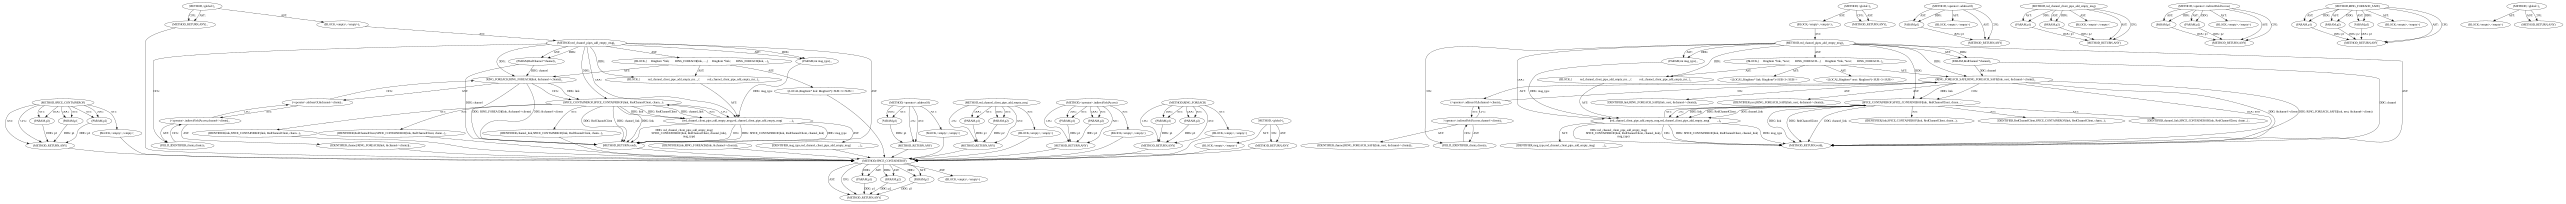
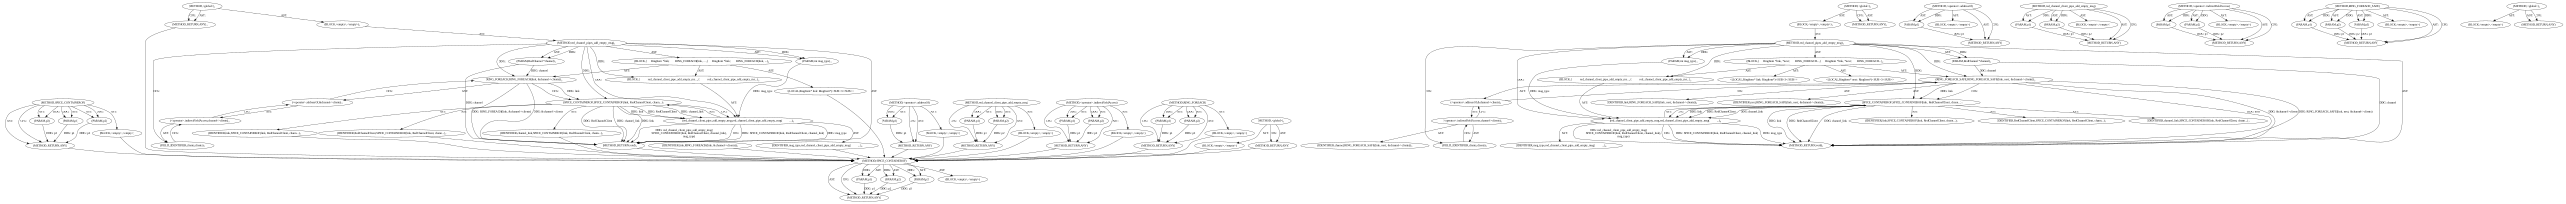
  digraph {
    fontname="Liberation Serif"
    node [fontname="Liberation Serif"]
    edge [fontname="Liberation Serif"]
    n1 [label=<(METHOD,SPICE_CONTAINEROF)>]
    n2 [label=<(PARAM,p1)>]
    n3 [label=<(PARAM,p2)>]
    n4 [label=<(PARAM,p3)>]
    n5 [label=<(BLOCK,&lt;empty&gt;,&lt;empty&gt;)>]
    n6 [label=<(METHOD_RETURN,ANY)>]
    n7 [label=<(METHOD,SPICE_CONTAINEROF)>]
    n8 [label=<(PARAM,p1)>]
    n9 [label=<(PARAM,p2)>]
    n10 [label=<(PARAM,p3)>]
    n11 [label=<(BLOCK,&lt;empty&gt;,&lt;empty&gt;)>]
    n12 [label=<(METHOD_RETURN,ANY)>]
    n13 [label=<(METHOD,&lt;global&gt;)<SUB>1</SUB>>]
    n14 [label=<(BLOCK,&lt;empty&gt;,&lt;empty&gt;)<SUB>1</SUB>>]
    n15 [label=<(METHOD_RETURN,ANY)<SUB>1</SUB>>]
    n16 [label=<(METHOD,red_channel_pipes_add_empty_msg)<SUB>1</SUB>>]
    n17 [label=<(PARAM,RedChannel *channel)<SUB>1</SUB>>]
    n18 [label=<(PARAM,int msg_type)<SUB>1</SUB>>]
    n19 [label=<(BLOCK,{     RingItem *link;       RING_FOREACH(link, ...,{     RingItem *link;       RING_FOREACH(link, ...)<SUB>2</SUB>>]
    n20 [label=<(RING_FOREACH,RING_FOREACH(link, &amp;channel-&gt;clients))<SUB>5</SUB>>]
    n21 [label=<(FIELD_IDENTIFIER,clients,clients)<SUB>5</SUB>>]
    n22 [label=<(BLOCK,{          red_channel_client_pipe_add_empty_ms...,{          red_channel_client_pipe_add_empty_ms...)<SUB>5</SUB>>]
    n23 [label=<(red_channel_client_pipe_add_empty_msg,red_channel_client_pipe_add_empty_msg(         ...)<SUB>6</SUB>>]
    n24 [label=<(SPICE_CONTAINEROF,SPICE_CONTAINEROF(link, RedChannelClient, chann...)<SUB>7</SUB>>]
    n25 [label=<(METHOD_RETURN,void)<SUB>1</SUB>>]
    n26 [label="<(LOCAL,RingItem* link: RingItem*)<SUB>3</SUB>>"]
    n27 [label=<(&lt;operator&gt;.addressOf,&amp;channel-&gt;clients)<SUB>5</SUB>>]
    n28 [label=<(&lt;operator&gt;.indirectFieldAccess,channel-&gt;clients)<SUB>5</SUB>>]
    n29 [label=<(IDENTIFIER,msg_type,red_channel_client_pipe_add_empty_msg(         ...)<SUB>8</SUB>>]
    n30 [label=<(IDENTIFIER,link,SPICE_CONTAINEROF(link, RedChannelClient, chann...)<SUB>7</SUB>>]
    n31 [label=<(IDENTIFIER,RedChannelClient,SPICE_CONTAINEROF(link, RedChannelClient, chann...)<SUB>7</SUB>>]
    n32 [label=<(IDENTIFIER,channel_link,SPICE_CONTAINEROF(link, RedChannelClient, chann...)<SUB>7</SUB>>]
    n33 [label=<(IDENTIFIER,link,RING_FOREACH(link, &amp;channel-&gt;clients))<SUB>5</SUB>>]
-   n34 [label=<(IDENTIFIER,channel,RING_FOREACH(link, &amp;channel-&gt;clients))<SUB>5</SUB>>]
    n35 [label=<(METHOD,&lt;operator&gt;.addressOf)>]
    n36 [label=<(PARAM,p1)>]
    n37 [label=<(BLOCK,&lt;empty&gt;,&lt;empty&gt;)>]
    n38 [label=<(METHOD_RETURN,ANY)>]
    n39 [label=<(METHOD,red_channel_client_pipe_add_empty_msg)>]
    n40 [label=<(PARAM,p1)>]
    n41 [label=<(PARAM,p2)>]
    n42 [label=<(BLOCK,&lt;empty&gt;,&lt;empty&gt;)>]
    n43 [label=<(METHOD_RETURN,ANY)>]
    n44 [label=<(METHOD,&lt;operator&gt;.indirectFieldAccess)>]
    n45 [label=<(PARAM,p1)>]
    n46 [label=<(PARAM,p2)>]
    n47 [label=<(BLOCK,&lt;empty&gt;,&lt;empty&gt;)>]
    n48 [label=<(METHOD_RETURN,ANY)>]
    n49 [label=<(METHOD,RING_FOREACH)>]
    n50 [label=<(PARAM,p1)>]
    n51 [label=<(PARAM,p2)>]
    n52 [label=<(BLOCK,&lt;empty&gt;,&lt;empty&gt;)>]
    n53 [label=<(METHOD_RETURN,ANY)>]
    n54 [label=<(METHOD,&lt;global&gt;)<SUB>1</SUB>>]
    n55 [label=<(BLOCK,&lt;empty&gt;,&lt;empty&gt;)>]
    n56 [label=<(METHOD_RETURN,ANY)>]
    n57 [label=<(METHOD,&lt;global&gt;)<SUB>1</SUB>>]
    n58 [label=<(BLOCK,&lt;empty&gt;,&lt;empty&gt;)<SUB>1</SUB>>]
    n59 [label=<(METHOD_RETURN,ANY)<SUB>1</SUB>>]
    n60 [label=<(METHOD,red_channel_pipes_add_empty_msg)<SUB>1</SUB>>]
    n61 [label=<(PARAM,RedChannel *channel)<SUB>1</SUB>>]
    n62 [label=<(PARAM,int msg_type)<SUB>1</SUB>>]
    n63 [label=<(BLOCK,{     RingItem *link, *next;       RING_FOREACH...,{     RingItem *link, *next;       RING_FOREACH...)<SUB>2</SUB>>]
    n64 [label=<(RING_FOREACH_SAFE,RING_FOREACH_SAFE(link, next, &amp;channel-&gt;clients))<SUB>5</SUB>>]
    n65 [label=<(FIELD_IDENTIFIER,clients,clients)<SUB>5</SUB>>]
    n66 [label=<(BLOCK,{          red_channel_client_pipe_add_empty_ms...,{          red_channel_client_pipe_add_empty_ms...)<SUB>5</SUB>>]
    n67 [label=<(red_channel_client_pipe_add_empty_msg,red_channel_client_pipe_add_empty_msg(         ...)<SUB>6</SUB>>]
    n68 [label=<(SPICE_CONTAINEROF,SPICE_CONTAINEROF(link, RedChannelClient, chann...)<SUB>7</SUB>>]
    n69 [label=<(METHOD_RETURN,void)<SUB>1</SUB>>]
    n70 [label="<(LOCAL,RingItem* link: RingItem*)<SUB>3</SUB>>"]
    n71 [label="<(LOCAL,RingItem* next: RingItem*)<SUB>3</SUB>>"]
    n72 [label=<(IDENTIFIER,link,RING_FOREACH_SAFE(link, next, &amp;channel-&gt;clients))<SUB>5</SUB>>]
    n73 [label=<(IDENTIFIER,next,RING_FOREACH_SAFE(link, next, &amp;channel-&gt;clients))<SUB>5</SUB>>]
    n74 [label=<(&lt;operator&gt;.addressOf,&amp;channel-&gt;clients)<SUB>5</SUB>>]
    n75 [label=<(&lt;operator&gt;.indirectFieldAccess,channel-&gt;clients)<SUB>5</SUB>>]
    n76 [label=<(IDENTIFIER,msg_type,red_channel_client_pipe_add_empty_msg(         ...)<SUB>8</SUB>>]
    n77 [label=<(IDENTIFIER,link,SPICE_CONTAINEROF(link, RedChannelClient, chann...)<SUB>7</SUB>>]
    n78 [label=<(IDENTIFIER,RedChannelClient,SPICE_CONTAINEROF(link, RedChannelClient, chann...)<SUB>7</SUB>>]
    n79 [label=<(IDENTIFIER,channel_link,SPICE_CONTAINEROF(link, RedChannelClient, chann...)<SUB>7</SUB>>]
    n80 [label=<(IDENTIFIER,channel,RING_FOREACH_SAFE(link, next, &amp;channel-&gt;clients))<SUB>5</SUB>>]
    n81 [label=<(METHOD,&lt;operator&gt;.addressOf)>]
    n82 [label=<(PARAM,p1)>]
    n83 [label=<(BLOCK,&lt;empty&gt;,&lt;empty&gt;)>]
    n84 [label=<(METHOD_RETURN,ANY)>]
    n85 [label=<(METHOD,red_channel_client_pipe_add_empty_msg)>]
    n86 [label=<(PARAM,p1)>]
    n87 [label=<(PARAM,p2)>]
    n88 [label=<(BLOCK,&lt;empty&gt;,&lt;empty&gt;)>]
    n89 [label=<(METHOD_RETURN,ANY)>]
    n90 [label=<(METHOD,&lt;operator&gt;.indirectFieldAccess)>]
    n91 [label=<(PARAM,p1)>]
    n92 [label=<(PARAM,p2)>]
    n93 [label=<(BLOCK,&lt;empty&gt;,&lt;empty&gt;)>]
    n94 [label=<(METHOD_RETURN,ANY)>]
    n95 [label=<(METHOD,RING_FOREACH_SAFE)>]
    n96 [label=<(PARAM,p1)>]
    n97 [label=<(PARAM,p2)>]
    n98 [label=<(PARAM,p3)>]
    n99 [label=<(BLOCK,&lt;empty&gt;,&lt;empty&gt;)>]
    n100 [label=<(METHOD_RETURN,ANY)>]
    n101 [label=<(METHOD,&lt;global&gt;)<SUB>1</SUB>>]
    n102 [label=<(BLOCK,&lt;empty&gt;,&lt;empty&gt;)>]
    n103 [label=<(METHOD_RETURN,ANY)>]
    n1 -> n2 [label="AST: "]
    n1 -> n2 [label="DDG: "]
    n1 -> n3 [label="AST: "]
    n1 -> n3 [label="DDG: "]
    n1 -> n4 [label="AST: "]
    n1 -> n4 [label="DDG: "]
    n1 -> n5 [label="AST: "]
    n1 -> n6 [label="AST: "]
    n1 -> n6 [label="CFG: "]
    n2 -> n6 [label="DDG: p1"]
    n3 -> n6 [label="DDG: p2"]
    n4 -> n6 [label="DDG: p3"]
    n5 -> n7
    n6 -> n7
    n7 -> n8 [label="AST: "]
    n7 -> n8 [label="DDG: "]
    n7 -> n9 [label="AST: "]
    n7 -> n9 [label="DDG: "]
    n7 -> n10 [label="AST: "]
    n7 -> n10 [label="DDG: "]
    n7 -> n11 [label="AST: "]
    n7 -> n12 [label="AST: "]
    n7 -> n12 [label="CFG: "]
    n8 -> n12 [label="DDG: p1"]
    n9 -> n12 [label="DDG: p2"]
    n10 -> n12 [label="DDG: p3"]
    n13 -> n14 [label="AST: "]
    n13 -> n15 [label="AST: "]
    n13 -> n15 [label="CFG: "]
    n14 -> n16 [label="AST: "]
    n15 -> n7
    n16 -> n17 [label="AST: "]
    n16 -> n17 [label="DDG: "]
    n16 -> n18 [label="AST: "]
    n16 -> n18 [label="DDG: "]
    n16 -> n19 [label="AST: "]
    n16 -> n20 [label="DDG: "]
    n16 -> n21 [label="CFG: "]
    n16 -> n22 [label="DDG: "]
    n16 -> n23 [label="DDG: "]
    n16 -> n24 [label="DDG: "]
    n16 -> n25 [label="AST: "]
    n17 -> n20 [label="DDG: channel"]
    n17 -> n25 [label="DDG: channel"]
    n18 -> n23 [label="DDG: msg_type"]
    n19 -> n20 [label="AST: "]
    n19 -> n22 [label="AST: "]
    n19 -> n26 [label="AST: "]
    n20 -> n24 [label="CFG: "]
    n20 -> n24 [label="DDG: link"]
    n20 -> n25 [label="DDG: &amp;channel-&gt;clients"]
    n20 -> n25 [label="DDG: RING_FOREACH(link, &amp;channel-&gt;clients)"]
    n20 -> n27 [label="AST: "]
    n21 -> n28 [label="CFG: "]
    n22 -> n23 [label="AST: "]
    n23 -> n24 [label="AST: "]
    n23 -> n25 [label="CFG: "]
    n23 -> n25 [label="DDG: SPICE_CONTAINEROF(link, RedChannelClient, channel_link)"]
    n23 -> n25 [label="DDG: msg_type"]
    n23 -> n25 [label="DDG: red_channel_client_pipe_add_empty_msg(\n             SPICE_CONTAINEROF(link, RedChannelClient, channel_link),\n             msg_type)"]
    n23 -> n29 [label="AST: "]
    n24 -> n23 [label="CFG: "]
    n24 -> n23 [label="DDG: link"]
    n24 -> n23 [label="DDG: RedChannelClient"]
    n24 -> n23 [label="DDG: channel_link"]
    n24 -> n25 [label="DDG: link"]
    n24 -> n25 [label="DDG: RedChannelClient"]
    n24 -> n25 [label="DDG: channel_link"]
    n24 -> n30 [label="AST: "]
    n24 -> n31 [label="AST: "]
    n24 -> n32 [label="AST: "]
    n25 -> n7
    n26 -> n7
    n27 -> n20 [label="CFG: "]
    n27 -> n28 [label="AST: "]
    n28 -> n21 [label="AST: "]
    n28 -> n27 [label="CFG: "]
-   n28 -> n34 [label="AST: "]
    n29 -> n7
    n30 -> n7
    n31 -> n7
    n32 -> n7
    n33 -> n7
-   n34 -> n7
    n35 -> n36 [label="AST: "]
    n35 -> n36 [label="DDG: "]
    n35 -> n37 [label="AST: "]
    n35 -> n38 [label="AST: "]
    n35 -> n38 [label="CFG: "]
    n36 -> n38 [label="DDG: p1"]
    n37 -> n7
    n38 -> n7
    n39 -> n40 [label="AST: "]
    n39 -> n40 [label="DDG: "]
    n39 -> n41 [label="AST: "]
    n39 -> n41 [label="DDG: "]
    n39 -> n42 [label="AST: "]
    n39 -> n43 [label="AST: "]
    n39 -> n43 [label="CFG: "]
    n40 -> n43 [label="DDG: p1"]
    n41 -> n43 [label="DDG: p2"]
    n42 -> n7
    n43 -> n7
    n44 -> n45 [label="AST: "]
    n44 -> n45 [label="DDG: "]
    n44 -> n46 [label="AST: "]
    n44 -> n46 [label="DDG: "]
    n44 -> n47 [label="AST: "]
    n44 -> n48 [label="AST: "]
    n44 -> n48 [label="CFG: "]
    n45 -> n48 [label="DDG: p1"]
    n46 -> n48 [label="DDG: p2"]
    n47 -> n7
    n48 -> n7
    n49 -> n50 [label="AST: "]
    n49 -> n50 [label="DDG: "]
    n49 -> n51 [label="AST: "]
    n49 -> n51 [label="DDG: "]
    n49 -> n52 [label="AST: "]
    n49 -> n53 [label="AST: "]
    n49 -> n53 [label="CFG: "]
    n50 -> n53 [label="DDG: p1"]
    n51 -> n53 [label="DDG: p2"]
    n52 -> n7
    n53 -> n7
    n54 -> n55 [label="AST: "]
    n54 -> n56 [label="AST: "]
    n54 -> n56 [label="CFG: "]
    n55 -> n7
    n56 -> n7
    n57 -> n58 [label="AST: "]
    n57 -> n59 [label="AST: "]
    n57 -> n59 [label="CFG: "]
    n58 -> n60 [label="AST: "]
    n60 -> n61 [label="AST: "]
    n60 -> n61 [label="DDG: "]
    n60 -> n62 [label="AST: "]
    n60 -> n62 [label="DDG: "]
    n60 -> n63 [label="AST: "]
    n60 -> n64 [label="DDG: "]
    n60 -> n65 [label="CFG: "]
    n60 -> n66 [label="DDG: "]
    n60 -> n67 [label="DDG: "]
    n60 -> n68 [label="DDG: "]
    n60 -> n69 [label="AST: "]
    n61 -> n64 [label="DDG: channel"]
    n61 -> n69 [label="DDG: channel"]
    n62 -> n67 [label="DDG: msg_type"]
    n63 -> n64 [label="AST: "]
    n63 -> n66 [label="AST: "]
    n63 -> n70 [label="AST: "]
    n63 -> n71 [label="AST: "]
    n64 -> n68 [label="CFG: "]
    n64 -> n68 [label="DDG: link"]
    n64 -> n69 [label="DDG: next"]
    n64 -> n69 [label="DDG: &amp;channel-&gt;clients"]
    n64 -> n69 [label="DDG: RING_FOREACH_SAFE(link, next, &amp;channel-&gt;clients)"]
    n64 -> n72 [label="AST: "]
    n64 -> n73 [label="AST: "]
    n64 -> n74 [label="AST: "]
    n65 -> n75 [label="CFG: "]
    n66 -> n67 [label="AST: "]
    n67 -> n68 [label="AST: "]
    n67 -> n69 [label="CFG: "]
    n67 -> n69 [label="DDG: SPICE_CONTAINEROF(link, RedChannelClient, channel_link)"]
    n67 -> n69 [label="DDG: msg_type"]
    n67 -> n69 [label="DDG: red_channel_client_pipe_add_empty_msg(\n             SPICE_CONTAINEROF(link, RedChannelClient, channel_link),\n             msg_type)"]
    n67 -> n76 [label="AST: "]
    n68 -> n67 [label="CFG: "]
    n68 -> n67 [label="DDG: link"]
    n68 -> n67 [label="DDG: RedChannelClient"]
    n68 -> n67 [label="DDG: channel_link"]
    n68 -> n69 [label="DDG: link"]
    n68 -> n69 [label="DDG: RedChannelClient"]
    n68 -> n69 [label="DDG: channel_link"]
    n68 -> n77 [label="AST: "]
    n68 -> n78 [label="AST: "]
    n68 -> n79 [label="AST: "]
    n74 -> n64 [label="CFG: "]
    n74 -> n75 [label="AST: "]
    n75 -> n65 [label="AST: "]
    n75 -> n74 [label="CFG: "]
    n75 -> n80 [label="AST: "]
    n81 -> n82 [label="AST: "]
    n81 -> n82 [label="DDG: "]
    n81 -> n83 [label="AST: "]
    n81 -> n84 [label="AST: "]
    n81 -> n84 [label="CFG: "]
    n82 -> n84 [label="DDG: p1"]
    n85 -> n86 [label="AST: "]
    n85 -> n86 [label="DDG: "]
    n85 -> n87 [label="AST: "]
    n85 -> n87 [label="DDG: "]
    n85 -> n88 [label="AST: "]
    n85 -> n89 [label="AST: "]
    n85 -> n89 [label="CFG: "]
    n86 -> n89 [label="DDG: p1"]
    n87 -> n89 [label="DDG: p2"]
    n90 -> n91 [label="AST: "]
    n90 -> n91 [label="DDG: "]
    n90 -> n92 [label="AST: "]
    n90 -> n92 [label="DDG: "]
    n90 -> n93 [label="AST: "]
    n90 -> n94 [label="AST: "]
    n90 -> n94 [label="CFG: "]
    n91 -> n94 [label="DDG: p1"]
    n92 -> n94 [label="DDG: p2"]
    n95 -> n96 [label="AST: "]
    n95 -> n96 [label="DDG: "]
    n95 -> n97 [label="AST: "]
    n95 -> n97 [label="DDG: "]
    n95 -> n98 [label="AST: "]
    n95 -> n98 [label="DDG: "]
    n95 -> n99 [label="AST: "]
    n95 -> n100 [label="AST: "]
    n95 -> n100 [label="CFG: "]
    n96 -> n100 [label="DDG: p1"]
    n97 -> n100 [label="DDG: p2"]
    n98 -> n100 [label="DDG: p3"]
    n101 -> n102 [label="AST: "]
    n101 -> n103 [label="AST: "]
    n101 -> n103 [label="CFG: "]
  }
